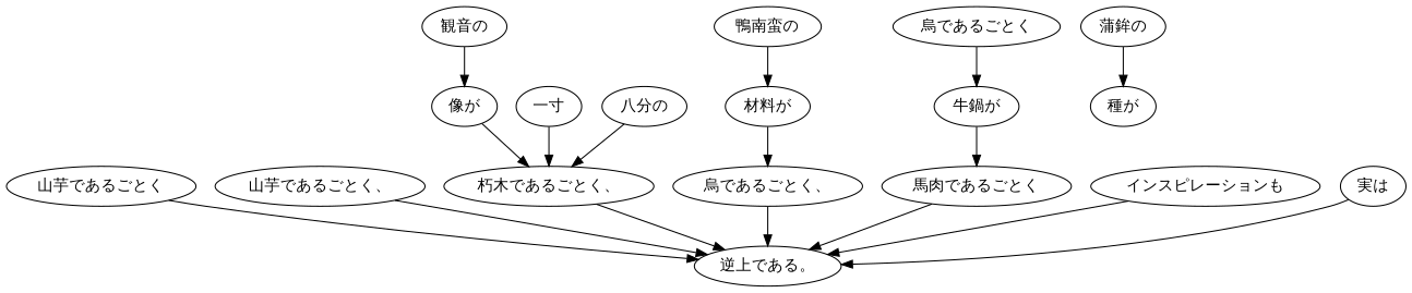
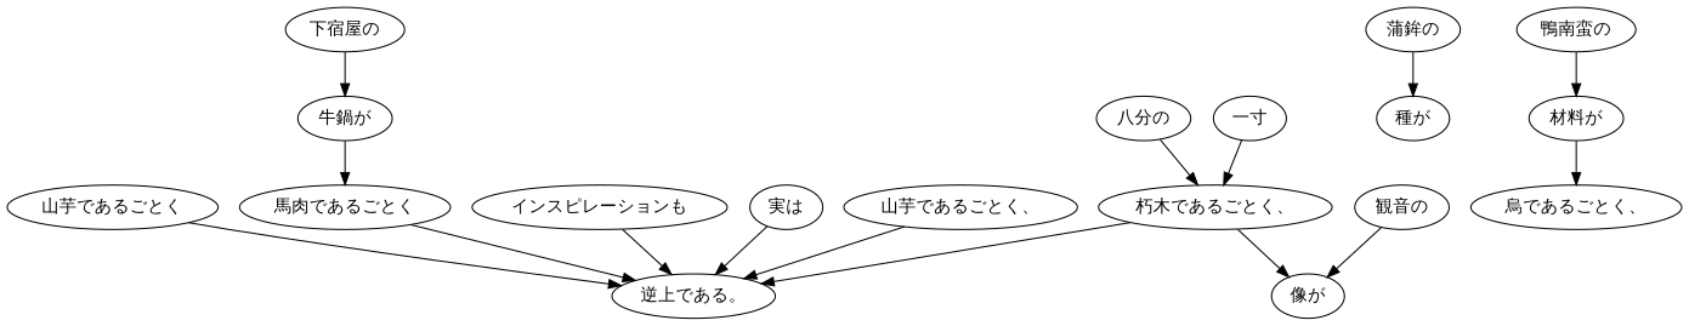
  digraph {
    n1 [label="山芋であるごとく"]
    n2 [label="逆上である。"]
    n3 [label="蒲鉾の"]
    n4 [label="種が"]
    n5 [label="山芋であるごとく、"]
    n6 [label="観音の"]
    n7 [label="像が"]
    n8 [label="朽木であるごとく、"]
    n9 [label="一寸"]
    n10 [label="八分の"]
    n11 [label="鴨南蛮の"]
    n12 [label="材料が"]
    n13 [label="烏であるごとく、"]
-   n14 [label="烏であるごとく"]
+   n14 [label="下宿屋の"]
    n15 [label="牛鍋が"]
    n16 [label="馬肉であるごとく"]
    n17 [label="インスピレーションも"]
    n18 [label="実は"]
    n1 -> n2
    n3 -> n4
    n5 -> n2
    n6 -> n7
-   n7 -> n8
+   n8 -> n7
    n8 -> n2
    n9 -> n8
    n10 -> n8
    n11 -> n12
    n12 -> n13
-   n13 -> n2
    n14 -> n15
    n15 -> n16
    n16 -> n2
    n17 -> n2
    n18 -> n2
  }
